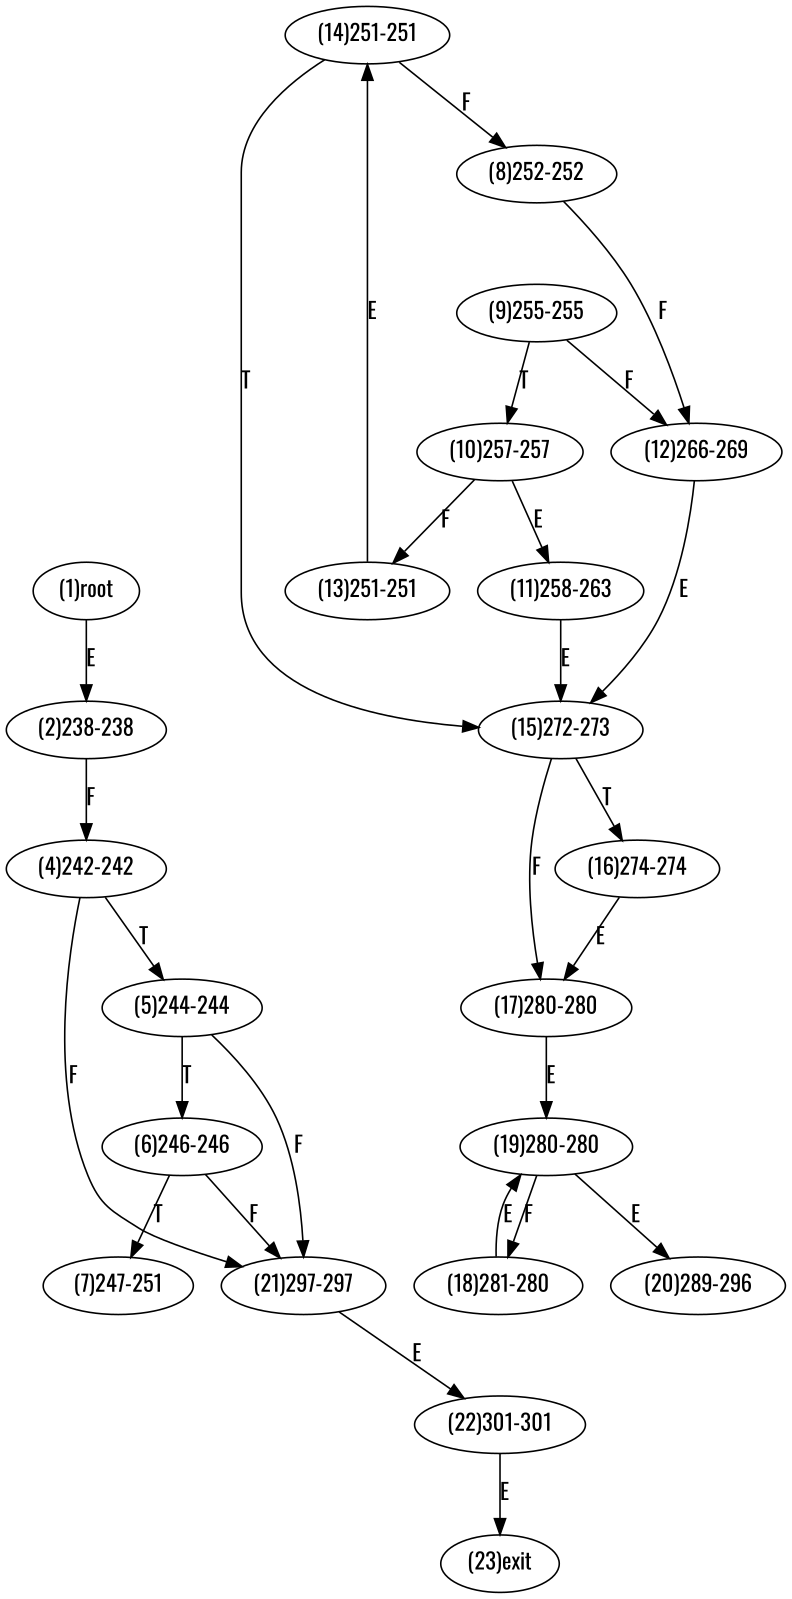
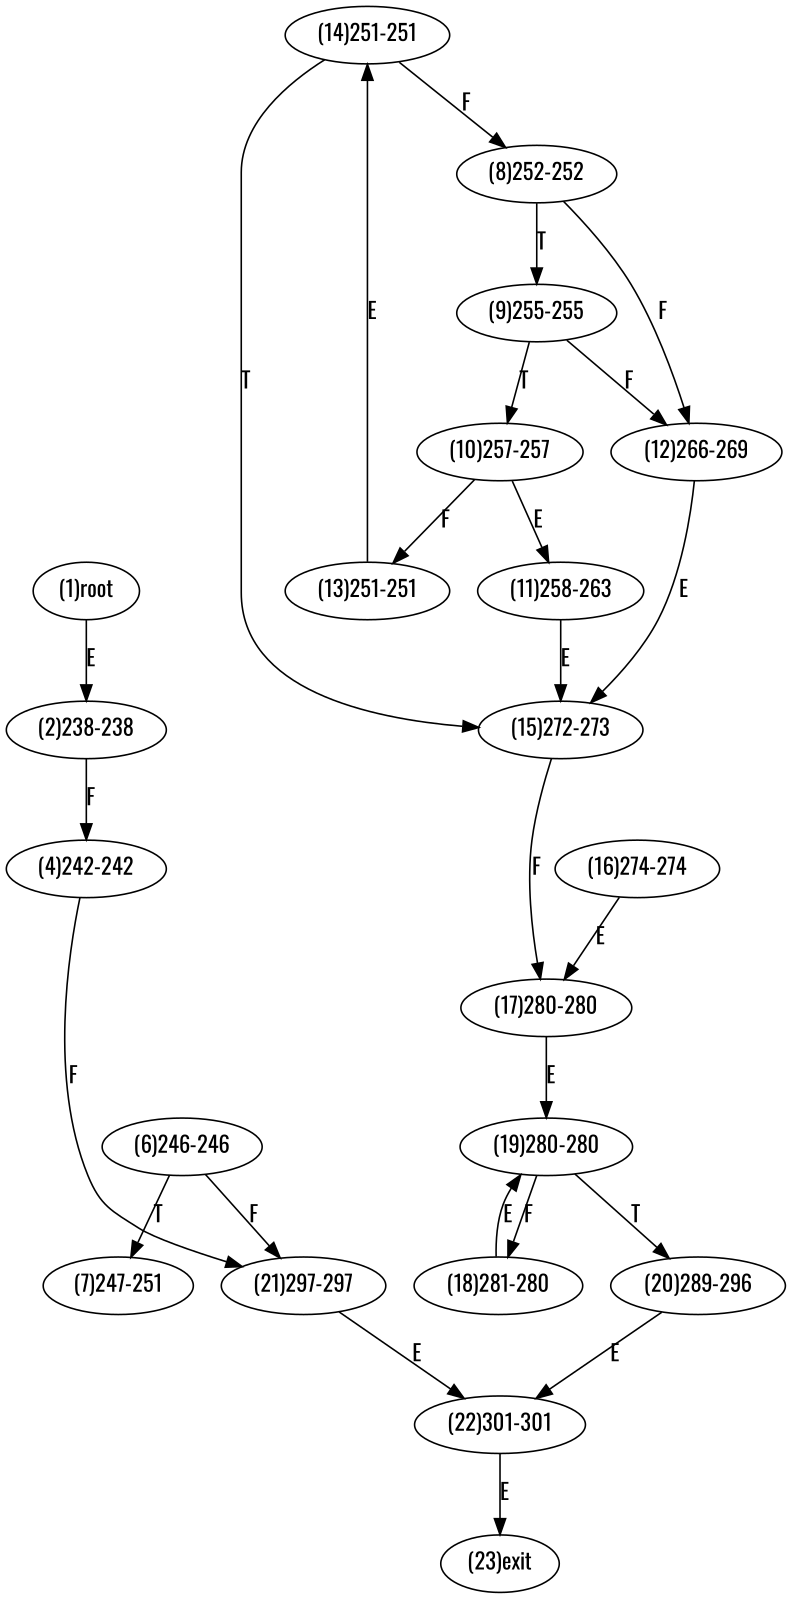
  digraph {
    fontname=Oswald
    node [fontname=Oswald]
    edge [fontname=Oswald]
    n1 [label="(1)root"]
    n2 [label="(2)238-238"]
    n3 [label="(4)242-242"]
-   n4 [label="(5)244-244"]
    n5 [label="(21)297-297"]
    n6 [label="(22)301-301"]
    n7 [label="(23)exit"]
    n8 [label="(6)246-246"]
    n9 [label="(7)247-251"]
    n10 [label="(14)251-251"]
    n11 [label="(8)252-252"]
    n12 [label="(15)272-273"]
    n13 [label="(9)255-255"]
    n14 [label="(12)266-269"]
    n15 [label="(10)257-257"]
    n16 [label="(11)258-263"]
    n17 [label="(13)251-251"]
    n18 [label="(17)280-280"]
    n19 [label="(16)274-274"]
    n20 [label="(19)280-280"]
    n21 [label="(18)281-280"]
    n22 [label="(20)289-296"]
    n1 -> n2 [label=E]
    n2 -> n3 [label=F]
-   n3 -> n4 [label=T]
    n3 -> n5 [label=F]
-   n4 -> n5 [label=F]
-   n4 -> n8 [label=T]
    n5 -> n6 [label=E]
    n6 -> n7 [label=E]
    n8 -> n5 [label=F]
    n8 -> n9 [label=T]
    n10 -> n11 [label=F]
    n10 -> n12 [label=T]
+   n11 -> n13 [label=T]
    n11 -> n14 [label=F]
    n12 -> n18 [label=F]
-   n12 -> n19 [label=T]
    n13 -> n14 [label=F]
    n13 -> n15 [label=T]
    n14 -> n12 [label=E]
    n15 -> n16 [label=E]
    n15 -> n17 [label=F]
    n16 -> n12 [label=E]
    n17 -> n10 [label=E]
    n18 -> n20 [label=E]
    n19 -> n18 [label=E]
    n20 -> n21 [label=F]
-   n20 -> n22 [label=E]
+   n20 -> n22 [label=T]
    n21 -> n20 [label=E]
+   n22 -> n6 [label=E]
  }
